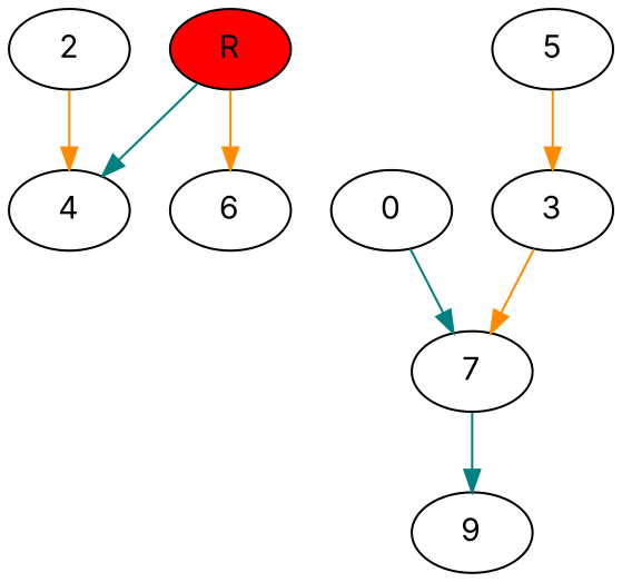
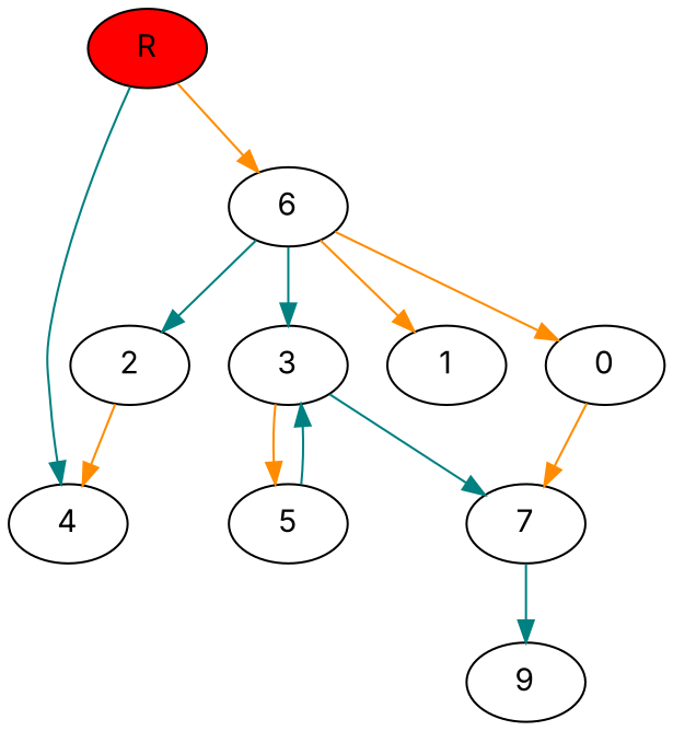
  digraph {
    fontname=Inter
    node [fontname=Inter]
    edge [color=darkorange fontname=Inter]
    2
    4
    3
    5
    7
    9
    6
+   1
    n9 [label=0]
    R [fillcolor="#ff0000" style=filled]
    2 -> 4
-   3 -> 7
-   5 -> 3
+   3 -> 5
+   3 -> 7 [color=teal]
+   5 -> 3 [color=teal]
    7 -> 9 [color=teal]
-   n9 -> 7 [color=teal]
+   6 -> 2 [color=teal]
+   6 -> 3 [color=teal]
+   6 -> 1
+   6 -> n9
+   n9 -> 7
    R -> 4 [color=teal]
    R -> 6
  }
